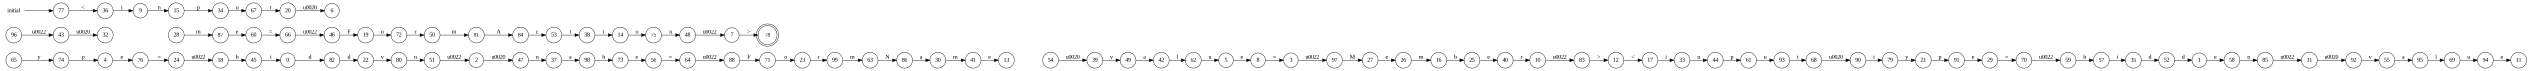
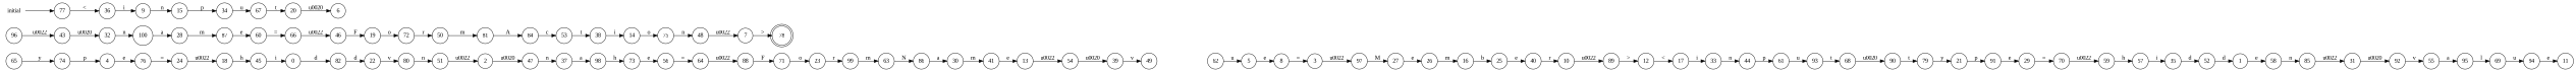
  digraph {
    fontname="Liberation Serif"
    rankdir=LR
    node [fontname="Liberation Serif" shape=circle]
    edge [fontname="Liberation Serif"]
    0
    82
    22
    80
    1
    58
    85
    31
    2
    47
    37
    98
    3
    97
    27
    26
    4
    76
    24
    18
    5
    8
    65
    74
    78 [shape=doublecircle]
    7
    9
    15
    34
    67
    10
-   89 [label=83]
+   89
    12
    17
    96
    43
    33
    44
    13
    54
    39
    49
    14
    75
    48
    20
    16
    25
    40
    61
    45
    19
    72
    50
    81
    6
    21
    91
    29
    70
    51
    23
    99
    63
    86
    28
    87
    60
    66
    59
    57
    30
    41
    92
    55
    95
    32
+   100
    93
    35
    52
    36
    73
    56
    38
-   42
    62
    68
    46
    84
    53
    69
    94
    64
    88
    71
    90
    79
    11
    77
    initial [shape=plaintext]
    0 -> 82 [label=d]
    82 -> 22 [label=d]
    22 -> 80 [label=v]
    80 -> 51 [label=n]
    1 -> 58 [label=e]
    58 -> 85 [label=n]
    85 -> 31 [label="\u0022"]
    31 -> 92 [label="\u0020"]
    2 -> 47 [label="\u0020"]
    47 -> 37 [label=n]
    37 -> 98 [label=a]
    98 -> 73 [label=h]
    3 -> 97 [label="\u0022"]
    97 -> 27 [label=M]
    27 -> 26 [label=e]
    26 -> 16 [label=m]
    4 -> 76 [label=e]
    76 -> 24 [label="="]
    24 -> 18 [label="\u0022"]
    18 -> 45 [label=h]
    5 -> 8 [label=e]
    8 -> 3 [label="="]
    65 -> 74 [label=y]
    74 -> 4 [label=p]
    7 -> 78 [label=">"]
    9 -> 15 [label=n]
    15 -> 34 [label=p]
    34 -> 67 [label=u]
    67 -> 20 [label=t]
    10 -> 89 [label="\u0022"]
    89 -> 12 [label=">"]
    12 -> 17 [label="<"]
    17 -> 33 [label=i]
    96 -> 43 [label="\u0022"]
    43 -> 32 [label="\u0020"]
    33 -> 44 [label=n]
    44 -> 61 [label=p]
+   13 -> 54 [label="\u0022"]
    54 -> 39 [label="\u0020"]
    39 -> 49 [label=v]
-   49 -> 42 [label=a]
    14 -> 75 [label=o]
    75 -> 48 [label=n]
    48 -> 7 [label="\u0022"]
    20 -> 6 [label="\u0020"]
    16 -> 25 [label=b]
    25 -> 40 [label=e]
    40 -> 10 [label=r]
    61 -> 93 [label=u]
    45 -> 0 [label=i]
    19 -> 72 [label=o]
    72 -> 50 [label=r]
    50 -> 81 [label=m]
    81 -> 84 [label=A]
    21 -> 91 [label=p]
    91 -> 29 [label=e]
    29 -> 70 [label="="]
    70 -> 59 [label="\u0022"]
    51 -> 2 [label="\u0022"]
    23 -> 99 [label=r]
    99 -> 63 [label=m]
    63 -> 86 [label=N]
    86 -> 30 [label=a]
    28 -> 87 [label=m]
    87 -> 60 [label=e]
    60 -> 66 [label="="]
    66 -> 46 [label="\u0022"]
    59 -> 57 [label=h]
    57 -> 35 [label=i]
    30 -> 41 [label=m]
    41 -> 13 [label=e]
    92 -> 55 [label=v]
    55 -> 95 [label=a]
    95 -> 69 [label=l]
+   32 -> 100 [label=n]
+   100 -> 28 [label=a]
    93 -> 68 [label=t]
    35 -> 52 [label=d]
    52 -> 1 [label=d]
    36 -> 9 [label=i]
    73 -> 56 [label=e]
    56 -> 64 [label="="]
    38 -> 14 [label=i]
-   42 -> 62 [label=l]
    62 -> 5 [label=u]
    68 -> 90 [label="\u0020"]
    46 -> 19 [label=F]
    84 -> 53 [label=c]
    53 -> 38 [label=t]
    69 -> 94 [label=u]
    94 -> 11 [label=e]
    64 -> 88 [label="\u0022"]
    88 -> 71 [label=F]
    71 -> 23 [label=o]
    90 -> 79 [label=t]
    79 -> 21 [label=y]
    77 -> 36 [label="<"]
    initial -> 77
  }
